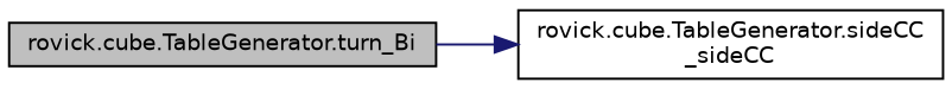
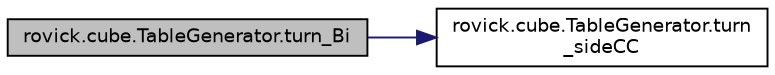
  digraph {
    rankdir=LR
    node [color=black fontname=Helvetica fontsize=10 shape=record style=filled]
    n1 [fillcolor=grey75 fontcolor=black height=0.2 label="rovick.cube.TableGenerator.turn_Bi" width=0.4]
-   n2 [fillcolor=white height=0.2 label="rovick.cube.TableGenerator.sideCC\l_sideCC" width=0.4]
+   n2 [fillcolor=white height=0.2 label="rovick.cube.TableGenerator.turn\l_sideCC" width=0.4]
    n1 -> n2 [color=midnightblue fontname=Helvetica fontsize=10 labelfontname=Helvetica labelfontsize=10 style=solid]
  }
